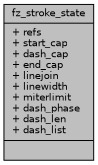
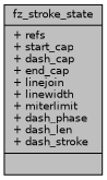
  digraph {
-   n1 [color=black fillcolor=grey75 fontcolor=black fontname=Helvetica fontsize=10 height=0.2 label="{fz_stroke_state\n|+ refs\l+ start_cap\l+ dash_cap\l+ end_cap\l+ linejoin\l+ linewidth\l+ miterlimit\l+ dash_phase\l+ dash_len\l+ dash_list\l|}" shape=record style=filled width=0.4]
+   n1 [color=black fillcolor=grey75 fontcolor=black fontname=Helvetica fontsize=10 height=0.2 label="{fz_stroke_state\n|+ refs\l+ start_cap\l+ dash_cap\l+ end_cap\l+ linejoin\l+ linewidth\l+ miterlimit\l+ dash_phase\l+ dash_len\l+ dash_stroke\l|}" shape=record style=filled width=0.4]
  }
